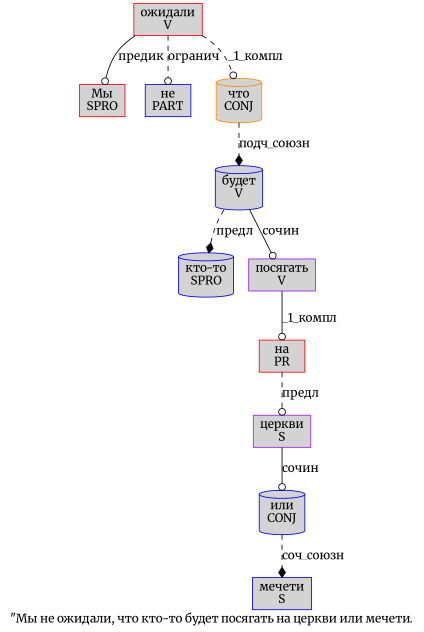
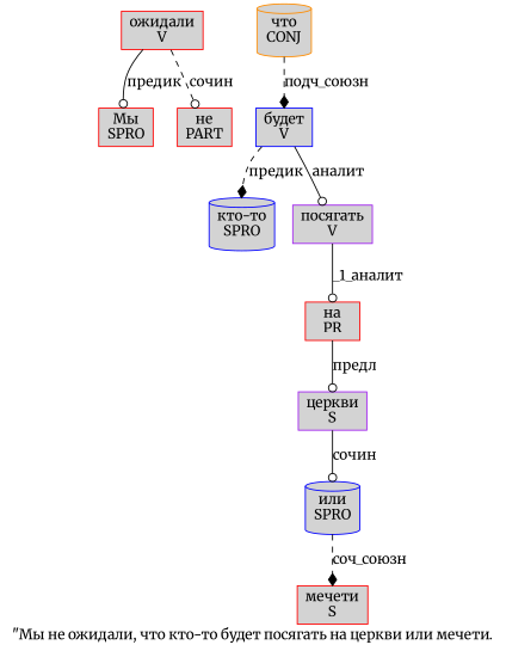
  digraph {
    fontname=Merriweather
    label="\"Мы не ожидали, что кто-то будет посягать на церкви или мечети."
    node [color=red fillcolor=lightgray fontname=Merriweather penwidth=1 shape=box style=filled]
    edge [arrowhead=odot fontname=Merriweather style=dashed]
    n1 [label="Мы\nSPRO"]
-   n2 [color=blue label="не\nPART"]
+   n2 [label="не\nPART"]
    n3 [label="ожидали\nV"]
    n4 [color=darkorange label="что\nCONJ" shape=cylinder]
-   n5 [color=blue label="будет\nV" shape=cylinder]
+   n5 [color=blue label="будет\nV"]
    n6 [color=blue label="кто-то\nSPRO" shape=cylinder]
    n7 [color=purple label="посягать\nV"]
    n8 [label="на\nPR"]
    n9 [color=purple label="церкви\nS"]
-   n10 [color=blue label="или\nCONJ" shape=cylinder]
-   n11 [color=blue label="мечети\nS"]
+   n10 [color=blue label="или\nSPRO" shape=cylinder]
+   n11 [label="мечети\nS"]
    n3 -> n1 [label="предик" style=solid]
-   n3 -> n2 [label="огранич"]
-   n3 -> n4 [label="_1_компл"]
+   n3 -> n2 [label="сочин"]
    n4 -> n5 [arrowhead=diamond label="подч_союзн"]
-   n5 -> n6 [arrowhead=diamond label="предл"]
-   n5 -> n7 [label="сочин" style=solid]
-   n7 -> n8 [label="_1_компл" style=solid]
-   n8 -> n9 [label="предл"]
+   n5 -> n6 [arrowhead=diamond label="предик"]
+   n5 -> n7 [label="аналит" style=solid]
+   n7 -> n8 [label="_1_аналит" style=solid]
+   n8 -> n9 [label="предл" style=solid]
    n9 -> n10 [label="сочин" style=solid]
    n10 -> n11 [arrowhead=diamond label="соч_союзн"]
  }
